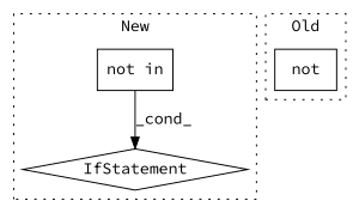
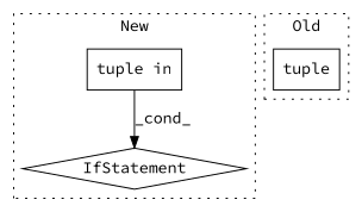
  digraph {
    fontname="Source Code Pro"
    node [shape=box fontname="Source Code Pro"]
-   n1 [a=108 l=69 label="not in" s=13137]
+   n1 [a=108 l=69 label="tuple in" s=13137]
    n2 [a=25 l="25,2" label=IfStatement s="13112,13206" shape=diamond]
-   n3 [a=32 l="6,1" label=not s="13233,13249"]
+   n3 [a=32 l="6,1" label=tuple s="13233,13249"]
    subgraph cluster_1 {
      label=New
      style=dotted
      n1
      n2
    }
    subgraph cluster_2 {
      label=Old
      style=dotted
      n3
    }
    n1 -> n2 [label=_cond_ fontname="Source Code Pro"]
  }
